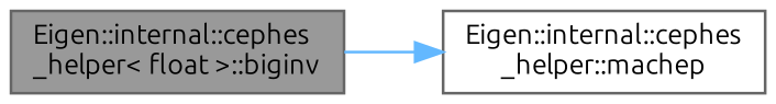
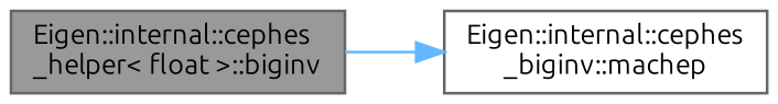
  digraph {
    rankdir=LR
    fontname=Ubuntu
    node [fontname=Ubuntu fontsize=10 shape=box style=filled]
    n1 [color=gray40 fillcolor=grey60 fontcolor=black height=0.2 label="Eigen::internal::cephes\l_helper\< float \>::biginv" width=0.4]
-   n2 [color=grey40 fillcolor=white height=0.2 label="Eigen::internal::cephes\l_helper::machep" width=0.4]
+   n2 [color=grey40 fillcolor=white height=0.2 label="Eigen::internal::cephes\l_biginv::machep" width=0.4]
    n1 -> n2 [color=steelblue1 fontname=Ubuntu fontsize=10 labelfontname=Helvetica labelfontsize=10 style=solid]
  }
